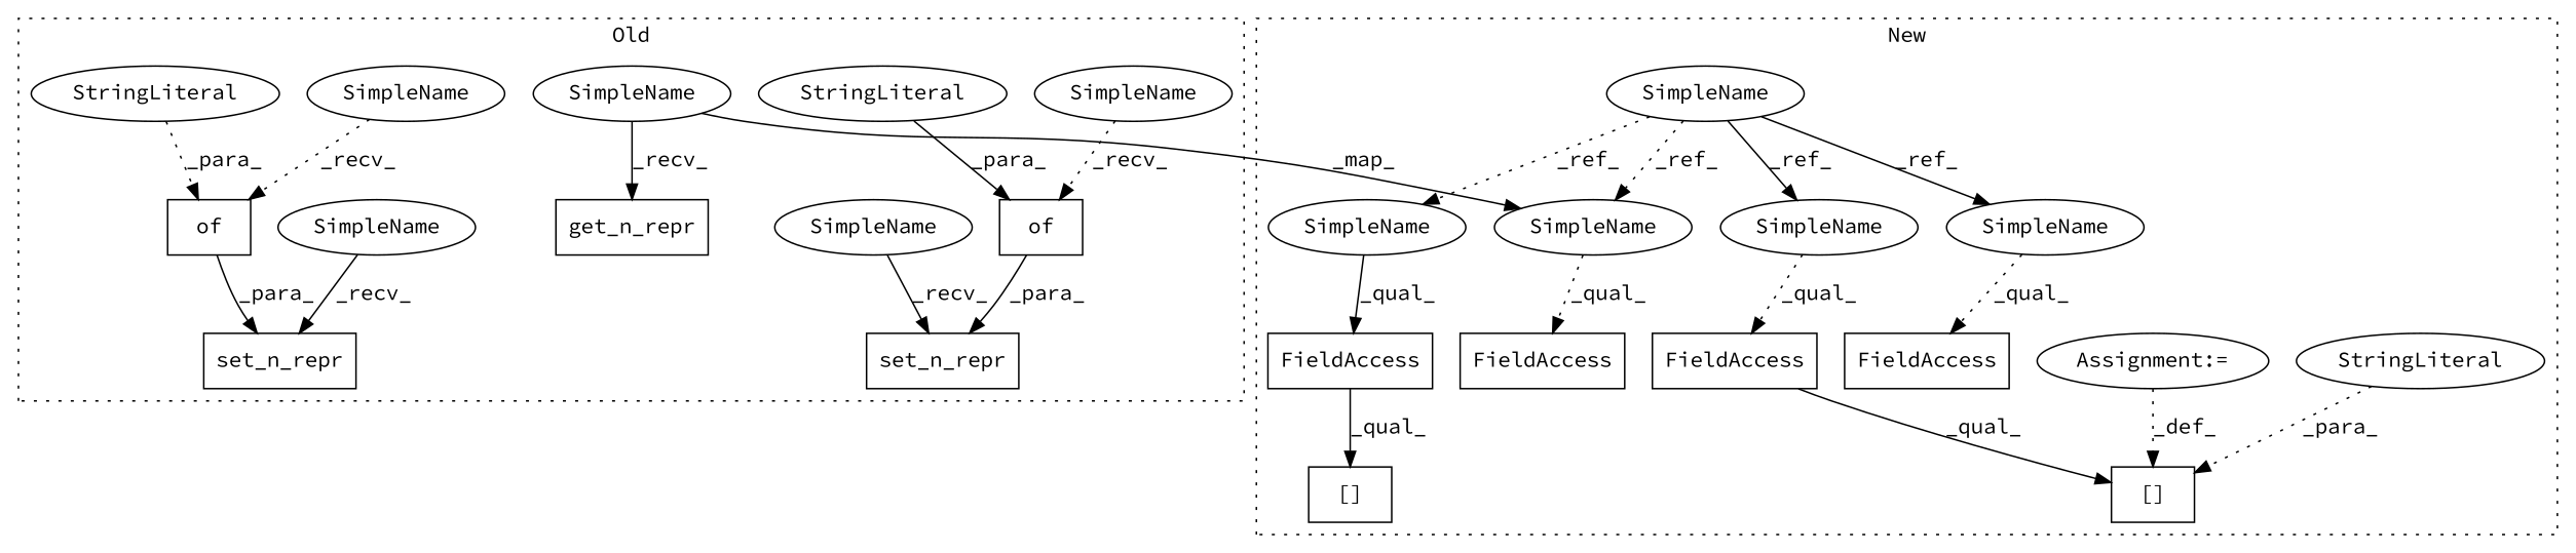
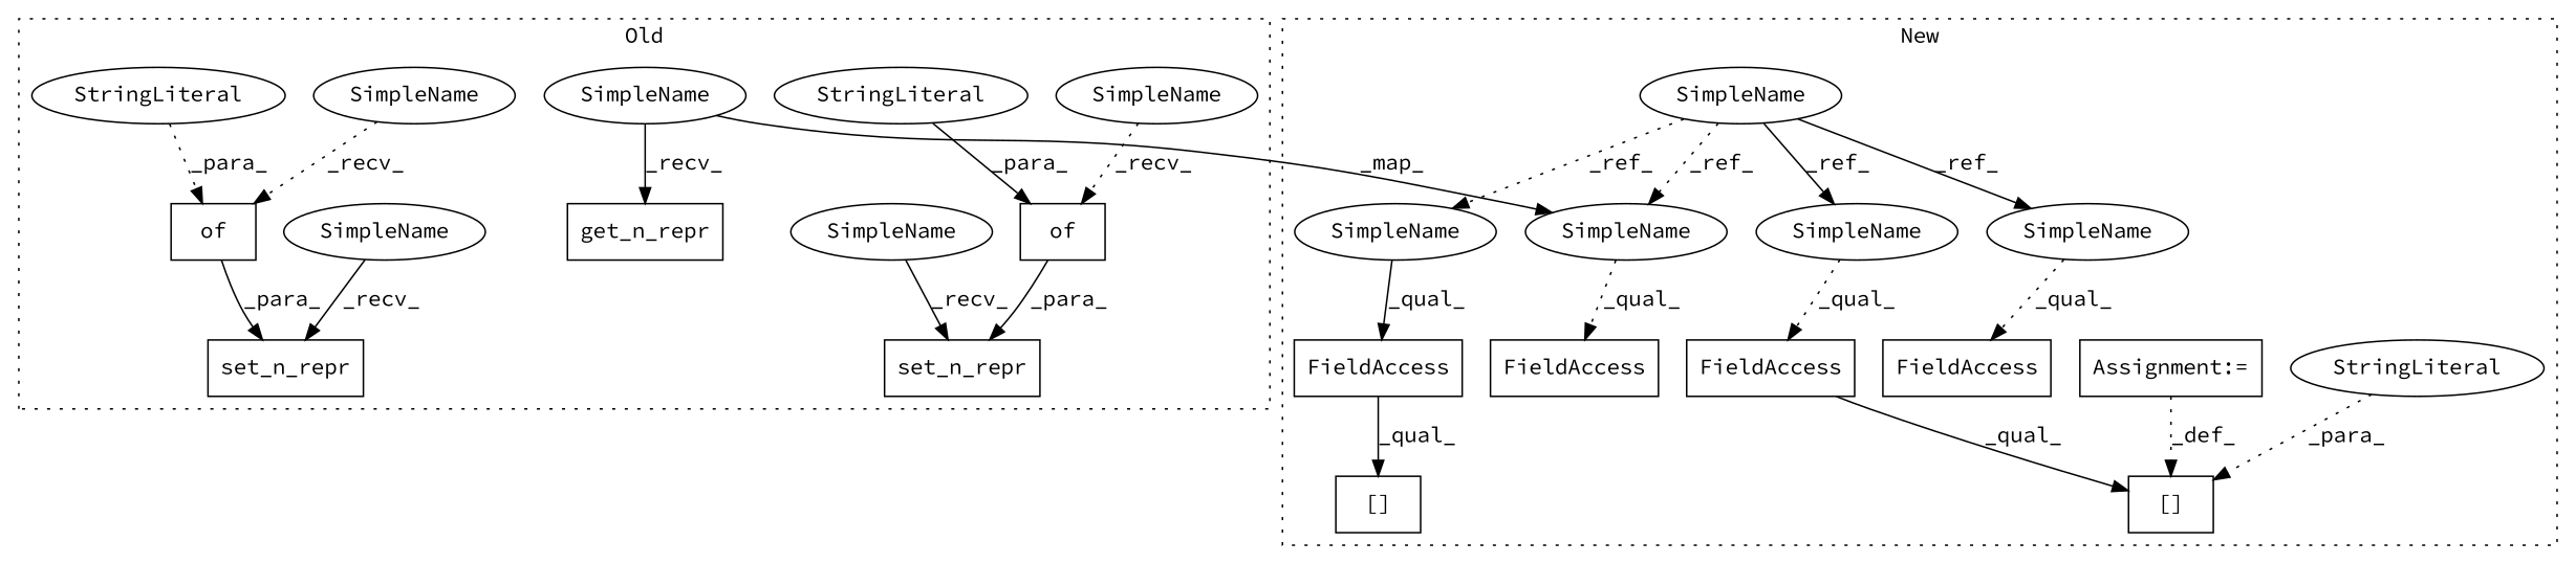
  digraph {
    fontname="Source Code Pro"
    node [a=42 l=1 s=1805 shape=ellipse fontname="Source Code Pro"]
    edge [style=solid fontname="Source Code Pro"]
    n1 [a=32 l=12 label=get_n_repr s=1880 shape=box]
    n2 [a=32 l="11,1" label=set_n_repr s="2122,2180" shape=box]
    n3 [a=32 l="3,1" label=of s="2137,2177" shape=box]
    n4 [a=45 l=3 label=StringLiteral s=2140]
    n5 [a=32 l="3,1" label=of s="2032,2074" shape=box]
    n6 [a=45 l=3 label=StringLiteral s=2035]
    n7 [a=32 l="11,1" label=set_n_repr s="2017,2075" shape=box]
    n8 [l=3 label=SimpleName s=2028]
    n9 [l=3 label=SimpleName s=2133]
    n10 [label=SimpleName s=1878]
    n11 [label=SimpleName s=2120]
    n12 [label=SimpleName s=2015]
    n13 [a=2 l="8,1" label="[]" s="1805,1816" shape=box]
    n14 [a=22 l=7 label=FieldAccess shape=box]
    n15 [a=45 l=3 label=StringLiteral s=1813]
-   n16 [a=7 label="Assignment:=" s=1817]
+   n16 [a=7 label="Assignment:=" s=1817 shape=box]
    n17 [label=SimpleName s=1781]
    n18 [a=22 l=7 label=FieldAccess s=2806 shape=box]
    n19 [a=2 l="13,2" label="[]" s="2806,2834" shape=box]
    n20 [a=22 l=7 label=FieldAccess s=3405 shape=box]
    n21 [a=22 l=7 label=FieldAccess s=1948 shape=box]
    n22 [label=SimpleName]
    n23 [label=SimpleName s=1948]
    n24 [label=SimpleName s=2806]
    n25 [label=SimpleName s=3405]
    subgraph cluster_1 {
      label=Old
      style=dotted
      n1
      n2
      n3
      n4
      n5
      n6
      n7
      n8
      n9
      n10
      n11
      n12
    }
    subgraph cluster_2 {
      label=New
      style=dotted
      n13
      n14
      n15
      n16
      n17
      n18
      n19
      n20
      n21
      n22
      n23
      n24
      n25
    }
    n3 -> n2 [label=_para_]
    n4 -> n3 [label=_para_]
    n5 -> n7 [label=_para_]
    n6 -> n5 [label=_para_ style=dotted]
    n8 -> n5 [label=_recv_ style=dotted]
    n9 -> n3 [label=_recv_ style=dotted]
    n10 -> n1 [label=_recv_]
    n10 -> n23 [label=_map_]
    n11 -> n2 [label=_recv_]
    n12 -> n7 [label=_recv_]
    n14 -> n13 [label=_qual_]
    n15 -> n13 [label=_para_ style=dotted]
    n16 -> n13 [label=_def_ style=dotted]
    n17 -> n22 [label=_ref_]
    n17 -> n23 [label=_ref_ style=dotted]
    n17 -> n24 [label=_ref_ style=dotted]
    n17 -> n25 [label=_ref_]
    n18 -> n19 [label=_qual_]
    n22 -> n14 [label=_qual_ style=dotted]
    n23 -> n21 [label=_qual_ style=dotted]
    n24 -> n18 [label=_qual_]
    n25 -> n20 [label=_qual_ style=dotted]
  }
